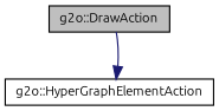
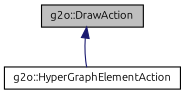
  digraph {
    fontname=Ubuntu
    node [color=black fontname=Ubuntu fontsize=10 shape=record style=filled]
    n1 [fillcolor=grey75 fontcolor=black height=0.2 label="g2o::DrawAction" width=0.4]
    n2 [fillcolor=white height=0.2 label="g2o::HyperGraphElementAction" width=0.4]
-   n2 -> n1 [color=midnightblue dir=back fontname=Ubuntu fontsize=10 labelfontname=Helvetica labelfontsize=10 style=solid]
+   n1 -> n2 [color=midnightblue dir=back fontname=Ubuntu fontsize=10 labelfontname=Helvetica labelfontsize=10 style=solid]
  }
